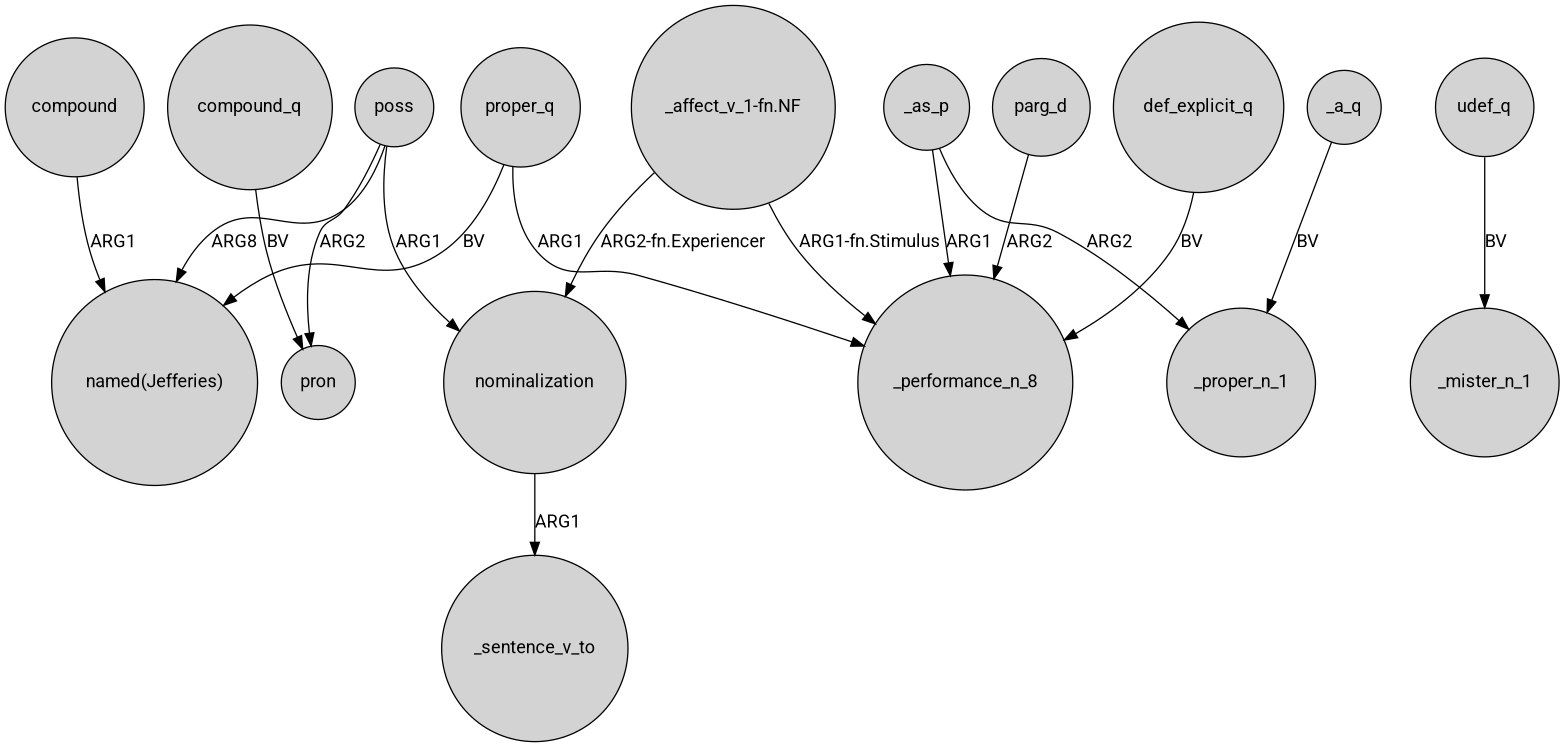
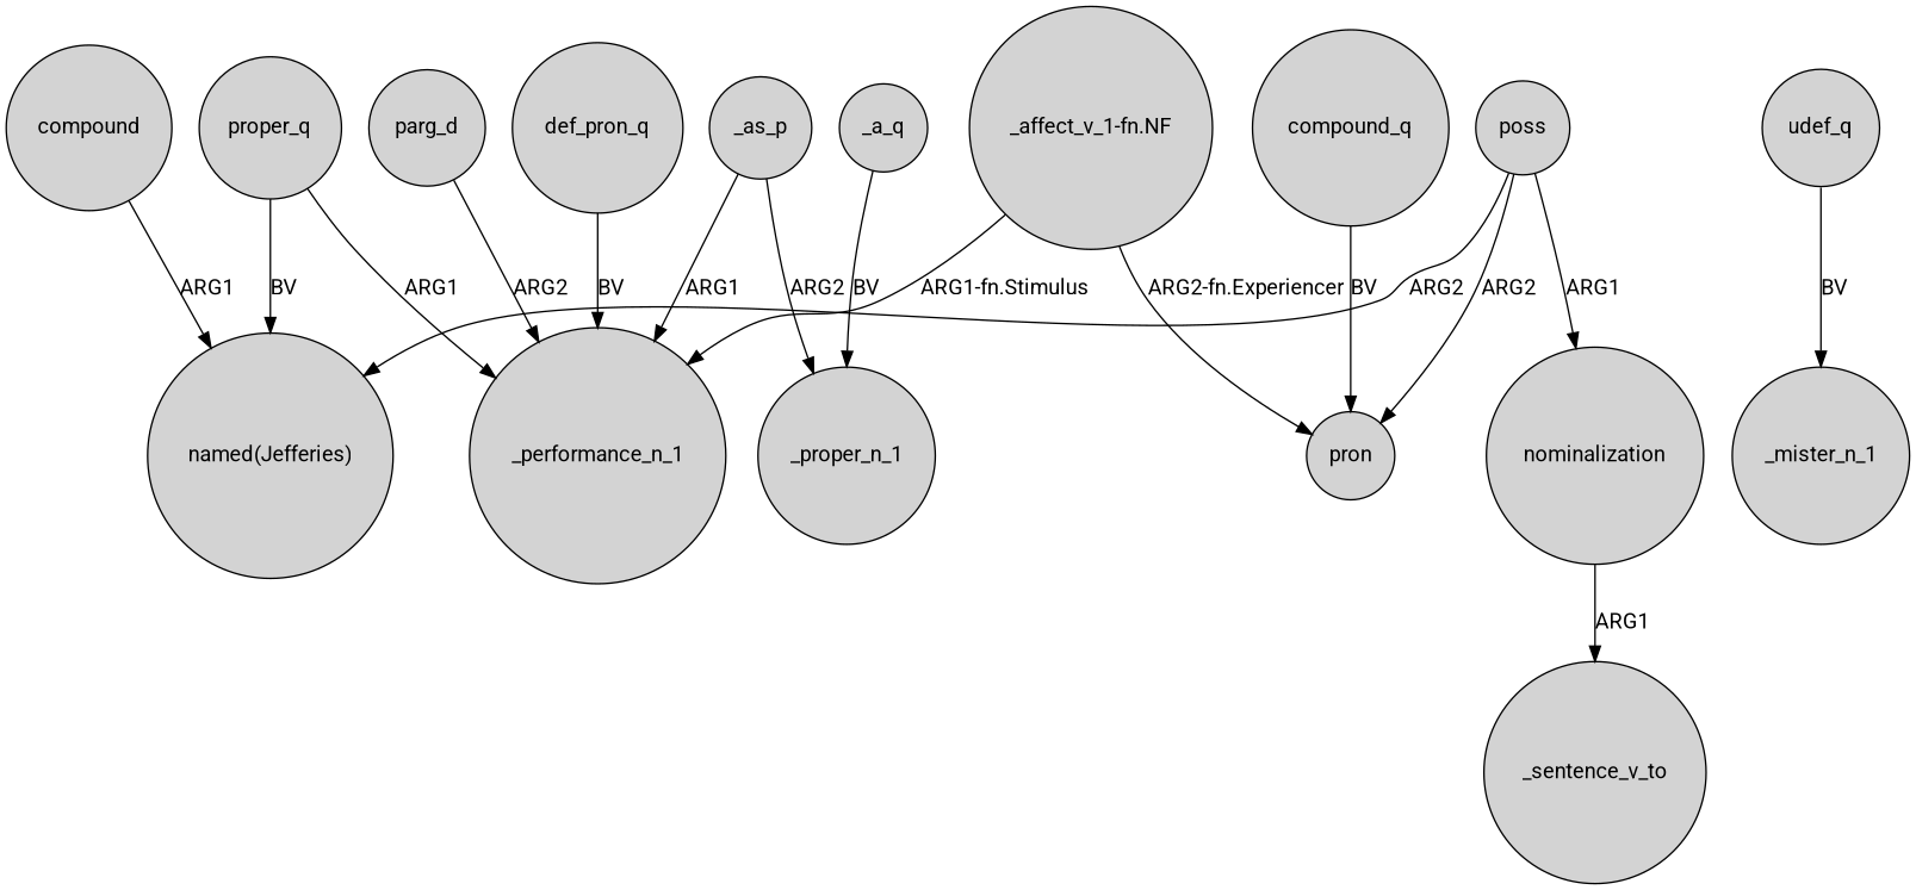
  digraph {
    fontname=Roboto
    node [fontname=Roboto shape=circle style=filled]
    edge [fontname=Roboto]
    poss
    "named(Jefferies)"
    pron
    nominalization
    _sentence_v_to
    compound
    udef_q
    _mister_n_1
    parg_d
-   _performance_n_1 [label=_performance_n_8]
+   _performance_n_1
    n11 [label=compound_q]
    _as_p
    n13 [label=_proper_n_1]
    "_affect_v_1-fn.NF"
-   def_explicit_q
+   def_explicit_q [label=def_pron_q]
    _a_q
    proper_q
-   poss -> "named(Jefferies)" [label=ARG8]
+   poss -> "named(Jefferies)" [label=ARG2]
    poss -> pron [label=ARG2]
    poss -> nominalization [label=ARG1]
    nominalization -> _sentence_v_to [label=ARG1]
    compound -> "named(Jefferies)" [label=ARG1]
    udef_q -> _mister_n_1 [label=BV]
    parg_d -> _performance_n_1 [label=ARG2]
    n11 -> pron [label=BV]
    _as_p -> _performance_n_1 [label=ARG1]
    _as_p -> n13 [label=ARG2]
-   "_affect_v_1-fn.NF" -> nominalization [label="ARG2-fn.Experiencer"]
+   "_affect_v_1-fn.NF" -> pron [label="ARG2-fn.Experiencer"]
    "_affect_v_1-fn.NF" -> _performance_n_1 [label="ARG1-fn.Stimulus"]
    def_explicit_q -> _performance_n_1 [label=BV]
    _a_q -> n13 [label=BV]
    proper_q -> "named(Jefferies)" [label=BV]
    proper_q -> _performance_n_1 [label=ARG1]
  }
